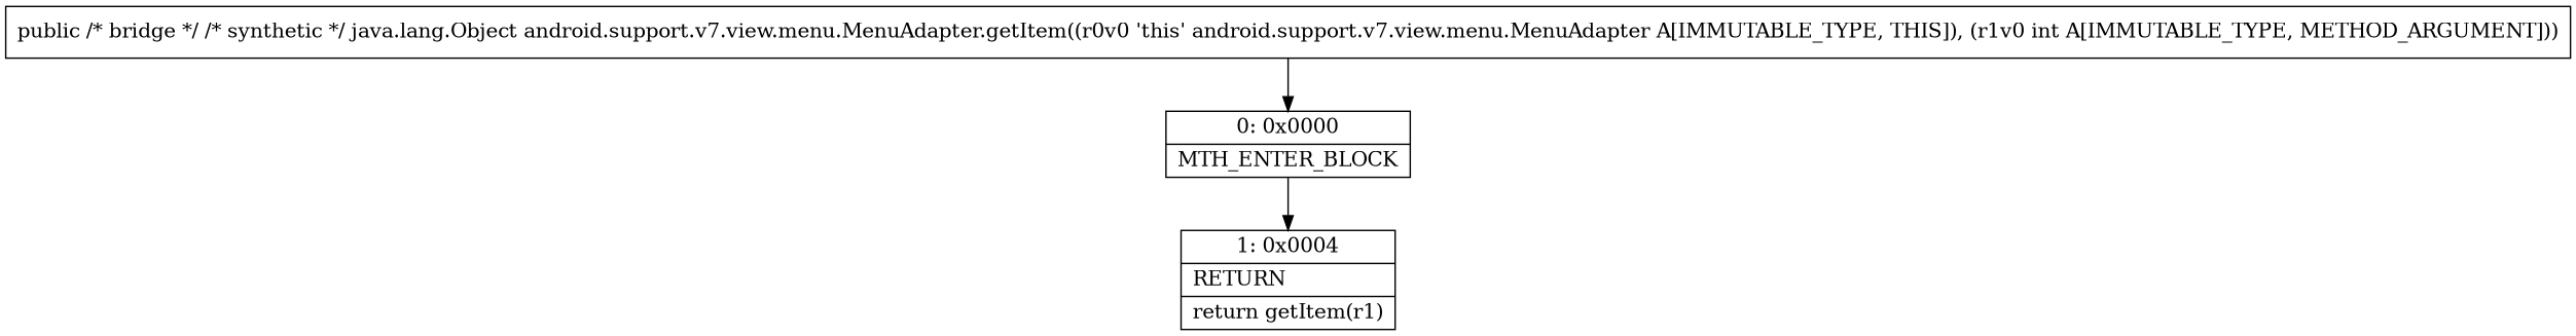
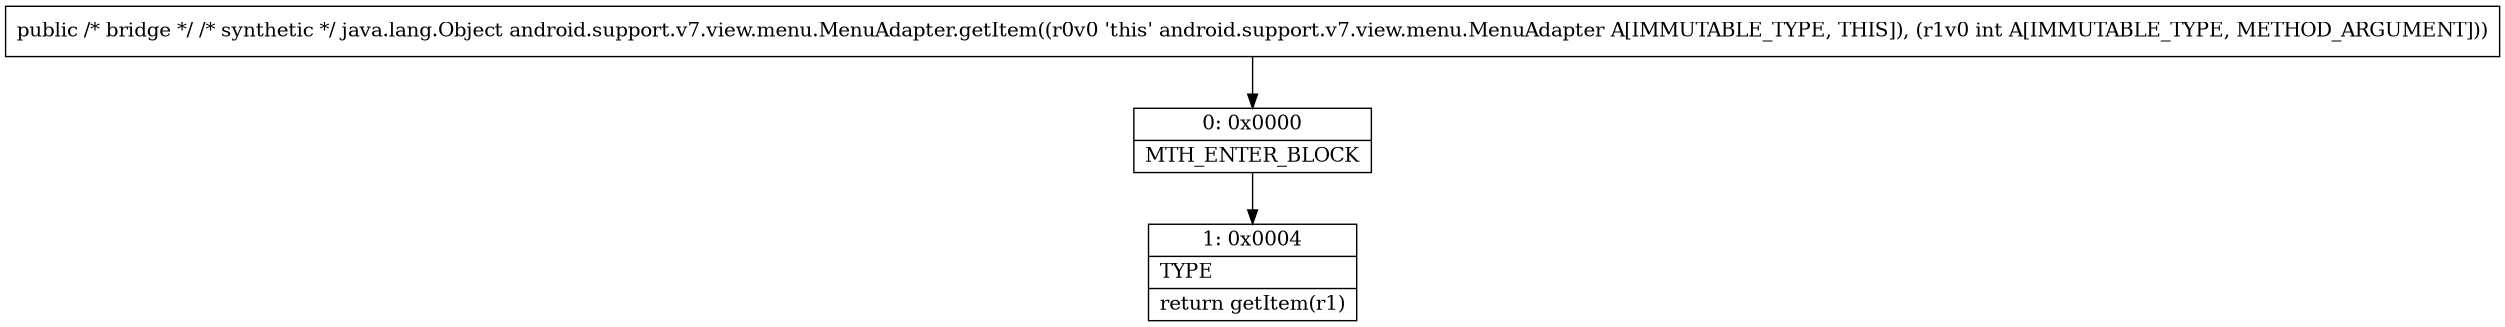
  digraph {
    node [shape=record]
    n1 [label="{0\:\ 0x0000|MTH_ENTER_BLOCK\l}"]
-   n2 [label="{1\:\ 0x0004|RETURN\l|return getItem(r1)\l}"]
+   n2 [label="{1\:\ 0x0004|TYPE\l|return getItem(r1)\l}"]
    n3 [label="{public \/* bridge *\/ \/* synthetic *\/ java.lang.Object android.support.v7.view.menu.MenuAdapter.getItem((r0v0 'this' android.support.v7.view.menu.MenuAdapter A[IMMUTABLE_TYPE, THIS]), (r1v0 int A[IMMUTABLE_TYPE, METHOD_ARGUMENT])) }"]
    n1 -> n2
    n3 -> n1
  }
